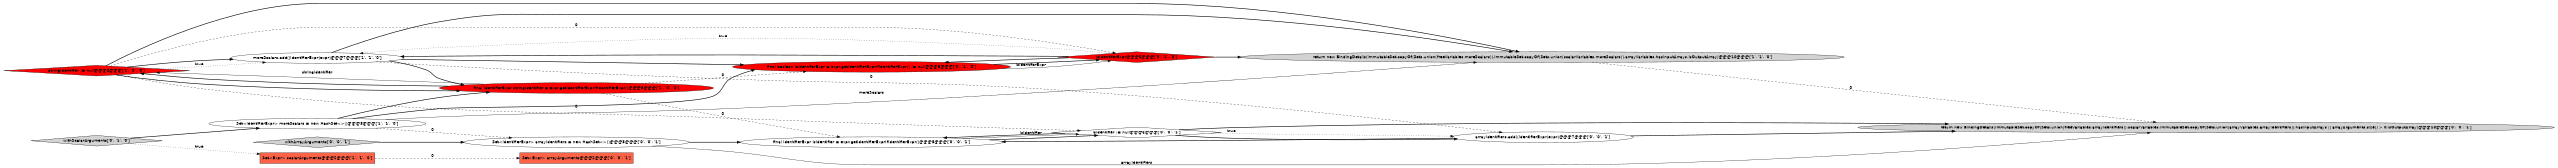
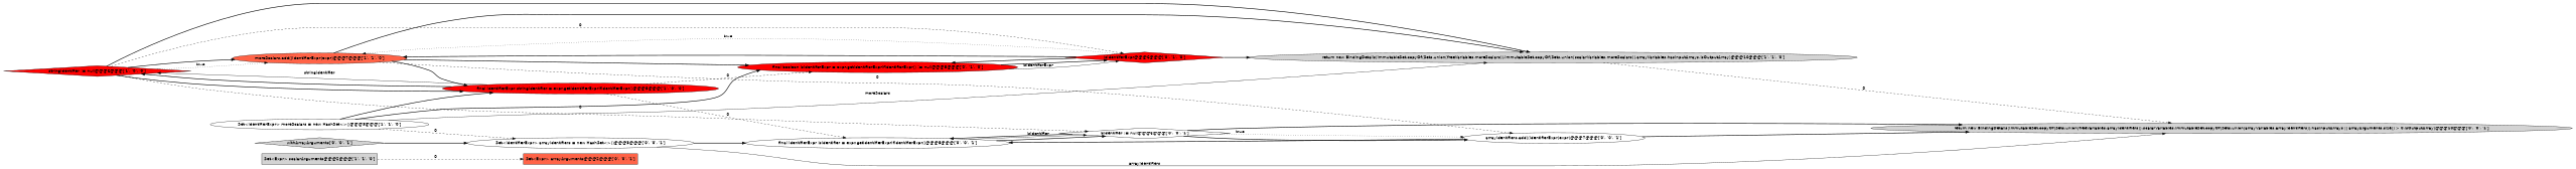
  digraph {
    fontname="DejaVu Sans"
    rankdir=LR
    node [fillcolor=white fontname="DejaVu Sans" shape=ellipse style=filled]
    edge [fontname="DejaVu Sans" style=bold]
    n1 [fillcolor=lightgray label="withArrayArguments['0', '0', '1']" shape=diamond]
    n2 [label="Set<IdentifierExpr> arrayIdentifiers = new HashSet<>()@@@3@@@['0', '0', '1']"]
    n3 [fillcolor=tomato label="Set<Expr> arrayArguments@@@2@@@['0', '0', '1']" shape=box]
    n4 [fillcolor=lightgray label="return new BindingDetails(ImmutableSet.copyOf(Sets.union(freeVariables,arrayIdentifiers)),scalarVariables,ImmutableSet.copyOf(Sets.union(arrayVariables,arrayIdentifiers)),hasInputArrays || arrayArguments.size() > 0,isOutputArray)@@@10@@@['0', '0', '1']"]
    n5 [label="final IdentifierExpr isIdentifier = expr.getIdentifierExprIfIdentifierExpr()@@@5@@@['0', '0', '1']"]
    n6 [fillcolor=lightgray label="return new BindingDetails(ImmutableSet.copyOf(Sets.union(freeVariables,moreScalars)),ImmutableSet.copyOf(Sets.union(scalarVariables,moreScalars)),arrayVariables,hasInputArrays,isOutputArray)@@@10@@@['1', '1', '0']"]
    n7 [fillcolor=red label="stringIdentifier != null@@@6@@@['1', '0', '0']" shape=diamond]
-   n8 [label="moreScalars.add((IdentifierExpr)expr)@@@7@@@['1', '1', '0']"]
+   n8 [fillcolor=tomato label="moreScalars.add((IdentifierExpr)expr)@@@7@@@['1', '1', '0']"]
    n9 [label="isIdentifier != null@@@6@@@['0', '0', '1']" shape=diamond]
    n10 [fillcolor=red label="final IdentifierExpr stringIdentifier = expr.getIdentifierExprIfIdentifierExpr()@@@5@@@['1', '0', '0']"]
    n11 [fillcolor=red label="isIdentiferExpr@@@6@@@['0', '1', '0']" shape=diamond]
    n12 [fillcolor=red label="final boolean isIdentiferExpr = expr.getIdentifierExprIfIdentifierExpr() != null@@@5@@@['0', '1', '0']"]
    n13 [label="arrayIdentifiers.add((IdentifierExpr)expr)@@@7@@@['0', '0', '1']"]
-   n14 [fillcolor=lightgray label="withScalarArguments['0', '1', '0']" shape=diamond]
    n15 [label="Set<IdentifierExpr> moreScalars = new HashSet<>()@@@3@@@['1', '1', '0']"]
-   n16 [fillcolor=tomato label="Set<Expr> scalarArguments@@@2@@@['1', '1', '0']" shape=box]
+   n16 [fillcolor=lightgray label="Set<Expr> scalarArguments@@@2@@@['1', '1', '0']" shape=box]
    n1 -> n2
    n2 -> n4 [label=arrayIdentifiers style=solid]
    n2 -> n5
    n5 -> n9 [label=isIdentifier style=solid]
    n5 -> n9
    n6 -> n4 [label=0 style=dashed]
    n7 -> n6
    n7 -> n8
    n7 -> n8 [label=true style=dotted]
    n7 -> n9 [label=0 style=dashed]
    n7 -> n10
    n7 -> n11 [label=0 style=dashed]
    n8 -> n6
    n8 -> n10
    n8 -> n12
    n8 -> n13 [label=0 style=dashed]
    n9 -> n4
    n9 -> n5
    n9 -> n13
    n9 -> n13 [label=true style=dotted]
    n10 -> n5 [label=0 style=dashed]
    n10 -> n7
    n10 -> n7 [label=stringIdentifier style=solid]
    n10 -> n12 [label=0 style=dashed]
    n11 -> n6
    n11 -> n8 [label=true style=dotted]
    n11 -> n8
    n11 -> n12
    n12 -> n11
    n12 -> n11 [label=isIdentiferExpr style=solid]
    n13 -> n4
    n13 -> n5
-   n14 -> n15
-   n14 -> n16 [label=true style=dotted]
    n15 -> n2 [label=0 style=dashed]
    n15 -> n6 [label=moreScalars style=solid]
    n15 -> n10
    n15 -> n12
    n16 -> n3 [label=0 style=dashed]
  }
